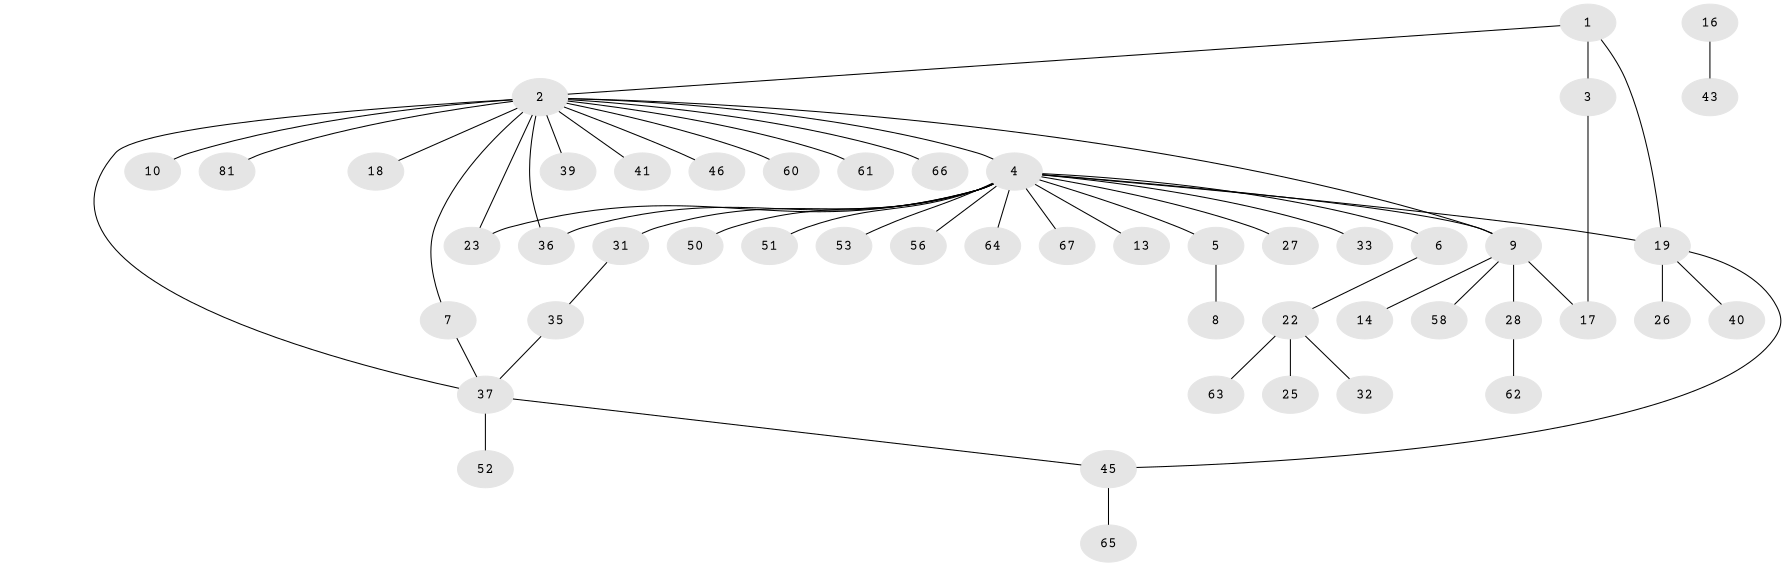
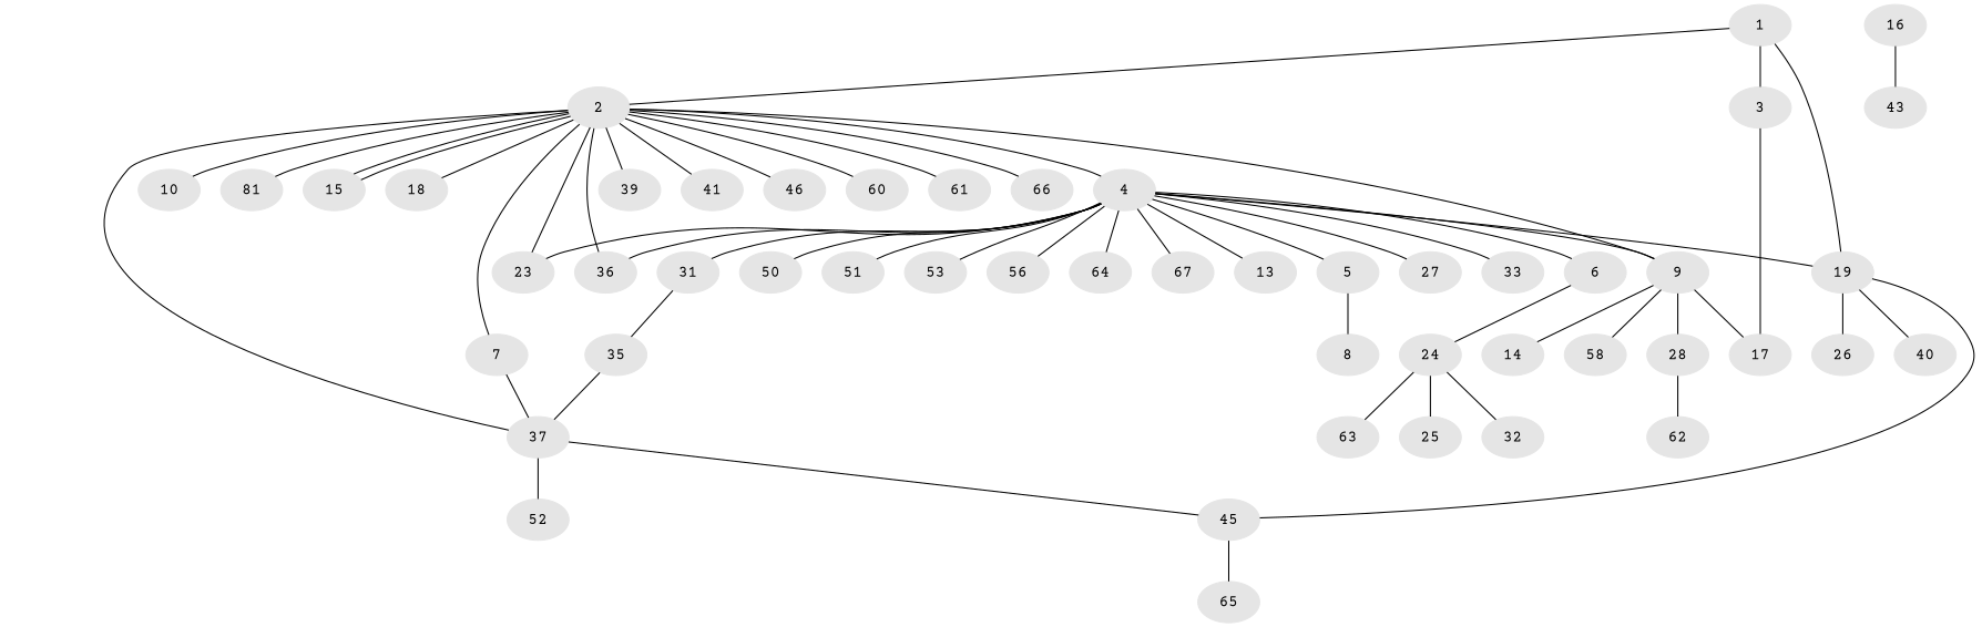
  graph {
    fontname="Courier Prime"
    node [color=gray90 fontname="Courier Prime" style=filled]
    edge [fontname="Courier Prime"]
    1 [super="+48"]
    2 [super="+29"]
    3
    19 [super="+30"]
    4 [super="+12"]
    7 [super="+59"]
    9 [super="+55"]
    10
    n9 [label=81 super="+20"]
+   15
    18
    23
    36
    37 [super="+47"]
    39
    41
    46
    60
    61
    66
    17 [super="+42"]
    26
    40
    45 [super="+57"]
    5
    6 [super="+38"]
    13 [super="+54"]
    n28 [label=31 super="+31"]
    27
    33
    50
    51
    53
    56
    64
    67
    14
    28 [super="+34"]
    58
    52
    8 [super="+49"]
-   22 [super="+44"]
+   22 [super="+44" label=24]
    35
    25
    32
    63
    16 [super="+24"]
    43
    62
    65
    1 -- 2
    1 -- 3
    1 -- 19
    2 -- 4
    2 -- 7
    2 -- 9
    2 -- 10
    2 -- n9
+   2 -- 15
+   2 -- 15
    2 -- 18
    2 -- 23
    2 -- 36
    2 -- 37
    2 -- 39
    2 -- 41
    2 -- 46
    2 -- 60
    2 -- 61
    2 -- 66
    3 -- 17
    19 -- 26
    19 -- 40
    19 -- 45
    4 -- 19
    4 -- 9
    4 -- 23
    4 -- 36
    4 -- 5
    4 -- 6
    4 -- 13
    4 -- n28
    4 -- 27
    4 -- 33
    4 -- 50
    4 -- 51
    4 -- 53
    4 -- 56
    4 -- 64
    4 -- 67
    7 -- 37
    9 -- 17
    9 -- 14
    9 -- 28
    9 -- 58
    37 -- 45
    37 -- 52
    45 -- 65
    5 -- 8
    6 -- 22
    n28 -- 35
    28 -- 62
    22 -- 25
    22 -- 32
    22 -- 63
    35 -- 37
    16 -- 43
  }
